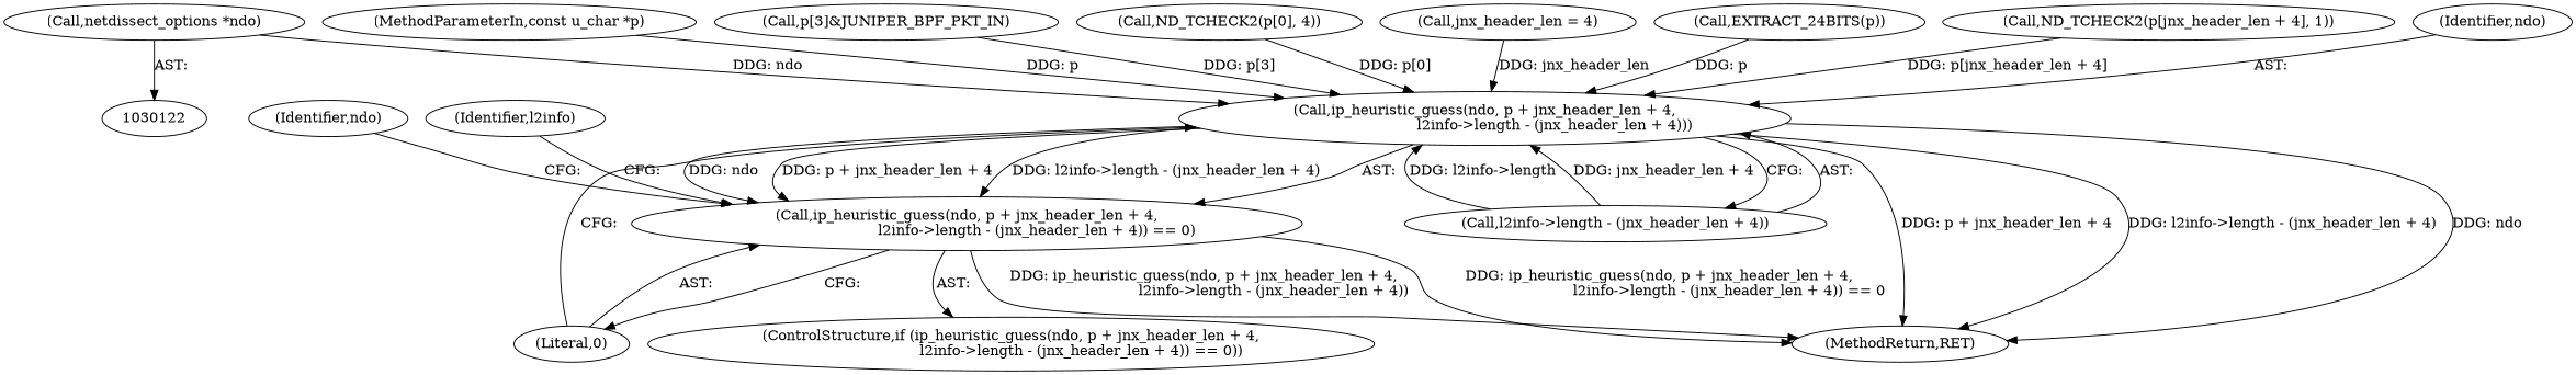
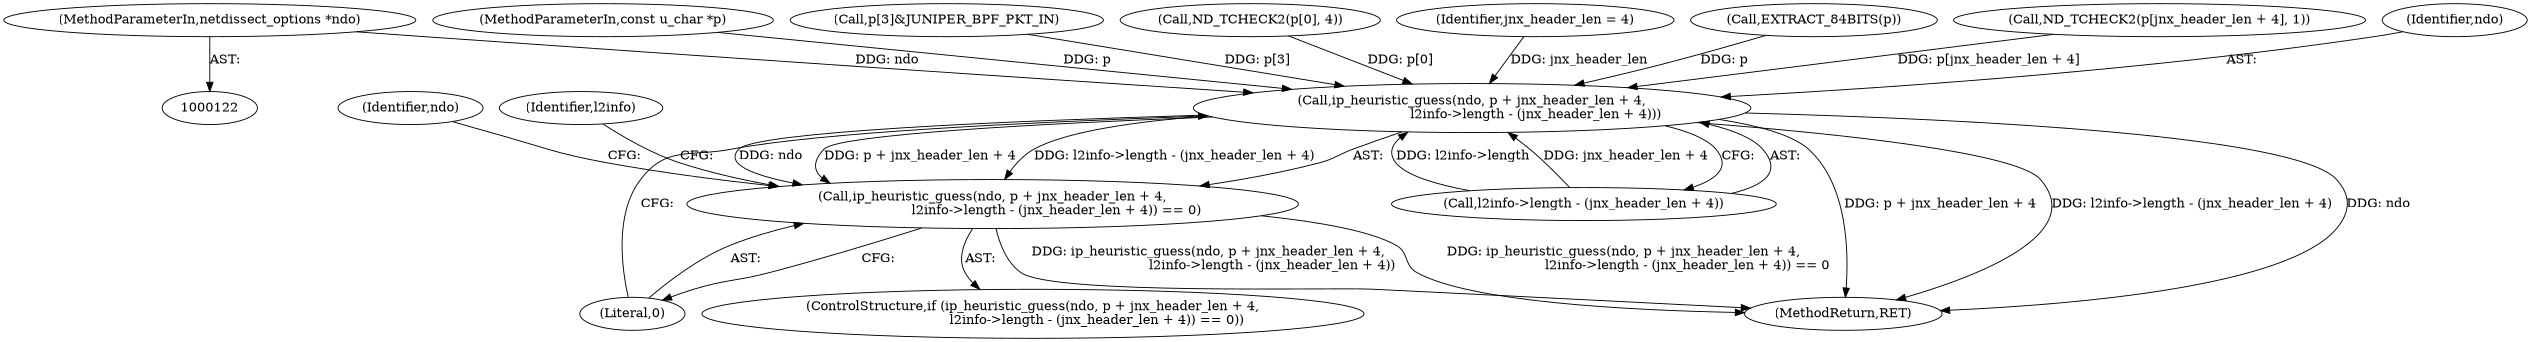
  digraph {
-   n1 [label="(Call,netdissect_options *ndo)"]
+   n1 [label="(MethodParameterIn,netdissect_options *ndo)"]
    n2 [label="(Call,ip_heuristic_guess(ndo, p + jnx_header_len + 4,\n                               l2info->length - (jnx_header_len + 4)))"]
-   1000122 [label=1030122]
+   1000122
    n4 [label="(MethodReturn,RET)"]
    n5 [label="(Call,ip_heuristic_guess(ndo, p + jnx_header_len + 4,\n                               l2info->length - (jnx_header_len + 4)) == 0)"]
    n6 [label="(Call,l2info->length - (jnx_header_len + 4))"]
    n7 [label="(Literal,0)"]
    n8 [label="(ControlStructure,if (ip_heuristic_guess(ndo, p + jnx_header_len + 4,\n                               l2info->length - (jnx_header_len + 4)) == 0))"]
    n9 [label="(Identifier,ndo)"]
    n10 [label="(MethodParameterIn,const u_char *p)"]
    n11 [label="(Identifier,ndo)"]
    n12 [label="(Call,p[3]&JUNIPER_BPF_PKT_IN)"]
    n13 [label="(Call,ND_TCHECK2(p[0], 4))"]
-   n14 [label="(Call,jnx_header_len = 4)"]
-   n15 [label="(Call,EXTRACT_24BITS(p))"]
+   n14 [label="(Identifier,jnx_header_len = 4)"]
+   n15 [label="(Call,EXTRACT_84BITS(p))"]
    n16 [label="(Call,ND_TCHECK2(p[jnx_header_len + 4], 1))"]
    n17 [label="(Identifier,l2info)"]
    n1 -> n2 [label="DDG: ndo"]
    n1 -> 1000122 [label="AST: "]
    n2 -> n4 [label="DDG: p + jnx_header_len + 4"]
    n2 -> n4 [label="DDG: l2info->length - (jnx_header_len + 4)"]
    n2 -> n4 [label="DDG: ndo"]
    n2 -> n5 [label="AST: "]
    n2 -> n5 [label="DDG: ndo"]
    n2 -> n5 [label="DDG: p + jnx_header_len + 4"]
    n2 -> n5 [label="DDG: l2info->length - (jnx_header_len + 4)"]
    n2 -> n6 [label="CFG: "]
    n5 -> n4 [label="DDG: ip_heuristic_guess(ndo, p + jnx_header_len + 4,\n                               l2info->length - (jnx_header_len + 4))"]
    n5 -> n4 [label="DDG: ip_heuristic_guess(ndo, p + jnx_header_len + 4,\n                               l2info->length - (jnx_header_len + 4)) == 0"]
    n5 -> n7 [label="CFG: "]
    n5 -> n8 [label="AST: "]
    n6 -> n2 [label="AST: "]
    n6 -> n2 [label="DDG: l2info->length"]
    n6 -> n2 [label="DDG: jnx_header_len + 4"]
    n7 -> n2 [label="CFG: "]
    n7 -> n5 [label="AST: "]
    n9 -> n2 [label="AST: "]
    n10 -> n2 [label="DDG: p"]
    n11 -> n5 [label="CFG: "]
    n12 -> n2 [label="DDG: p[3]"]
    n13 -> n2 [label="DDG: p[0]"]
    n14 -> n2 [label="DDG: jnx_header_len"]
    n15 -> n2 [label="DDG: p"]
    n16 -> n2 [label="DDG: p[jnx_header_len + 4]"]
    n17 -> n5 [label="CFG: "]
  }
